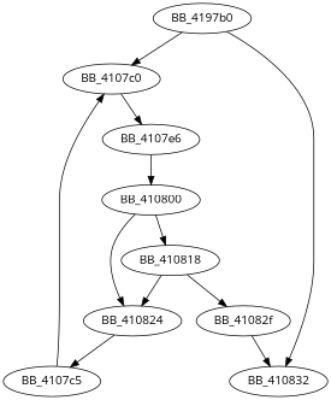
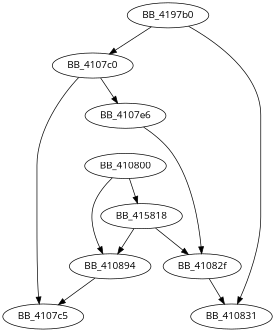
  digraph {
    fontname="Open Sans"
    node [fontname="Open Sans"]
    edge [fontname="Open Sans"]
    n1 [label=BB_4197b0]
    BB_4107c0
-   BB_410831 [label=BB_410832]
+   BB_410831
    BB_4107c5
    BB_4107e6
    n6 [label=BB_410800]
-   BB_410818
-   BB_410824
+   BB_410818 [label=BB_415818]
+   BB_410824 [label=BB_410894]
    BB_41082f
    n1 -> BB_4107c0
    n1 -> BB_410831
-   BB_4107c5 -> BB_4107c0
+   BB_4107c0 -> BB_4107c5
    BB_4107c0 -> BB_4107e6
-   BB_4107e6 -> n6
+   BB_4107e6 -> BB_41082f
    n6 -> BB_410818
    n6 -> BB_410824
    BB_410818 -> BB_410824
    BB_410818 -> BB_41082f
    BB_410824 -> BB_4107c5
    BB_41082f -> BB_410831
  }
